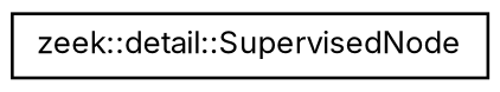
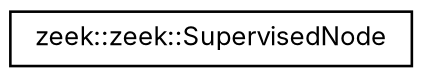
  digraph {
    rankdir=LR
    fontname=Inter
-   n1 [color=black fillcolor=white fontname=Inter fontsize=10 height=0.2 label="zeek::detail::SupervisedNode" shape=record style=filled width=0.4]
+   n1 [color=black fillcolor=white fontname=Inter fontsize=10 height=0.2 label="zeek::zeek::SupervisedNode" shape=record style=filled width=0.4]
  }
